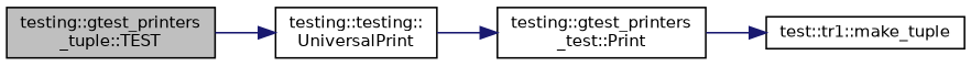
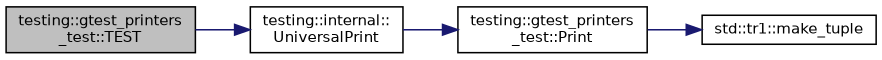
  digraph {
    rankdir=LR
    node [color=black fillcolor=white fontname=Helvetica fontsize=10 shape=record style=filled]
    edge [color=midnightblue fontname=Helvetica fontsize=10 labelfontname=Helvetica labelfontsize=10 style=solid]
-   n1 [fillcolor=grey75 fontcolor=black height=0.2 label="testing::gtest_printers\l_tuple::TEST" width=0.4]
-   n2 [height=0.2 label="testing::testing::\lUniversalPrint" width=0.4]
+   n1 [fillcolor=grey75 fontcolor=black height=0.2 label="testing::gtest_printers\l_test::TEST" width=0.4]
+   n2 [height=0.2 label="testing::internal::\lUniversalPrint" width=0.4]
    n3 [height=0.2 label="testing::gtest_printers\l_test::Print" width=0.4]
-   n4 [height=0.2 label="test::tr1::make_tuple" width=0.4]
+   n4 [height=0.2 label="std::tr1::make_tuple" width=0.4]
    n1 -> n2
    n2 -> n3
    n3 -> n4
  }
